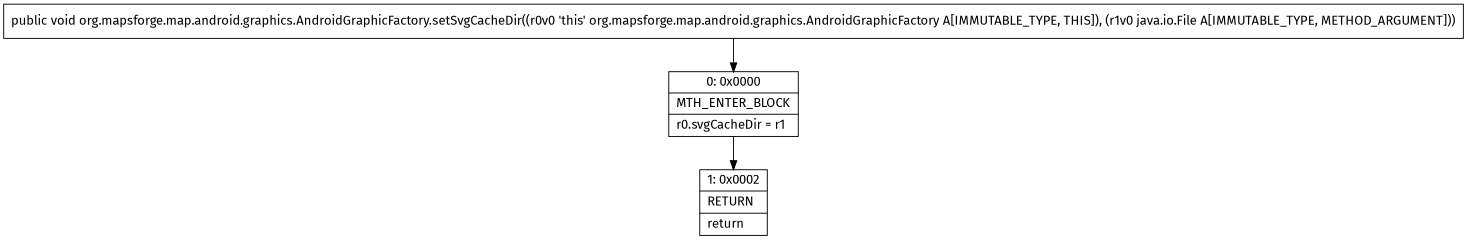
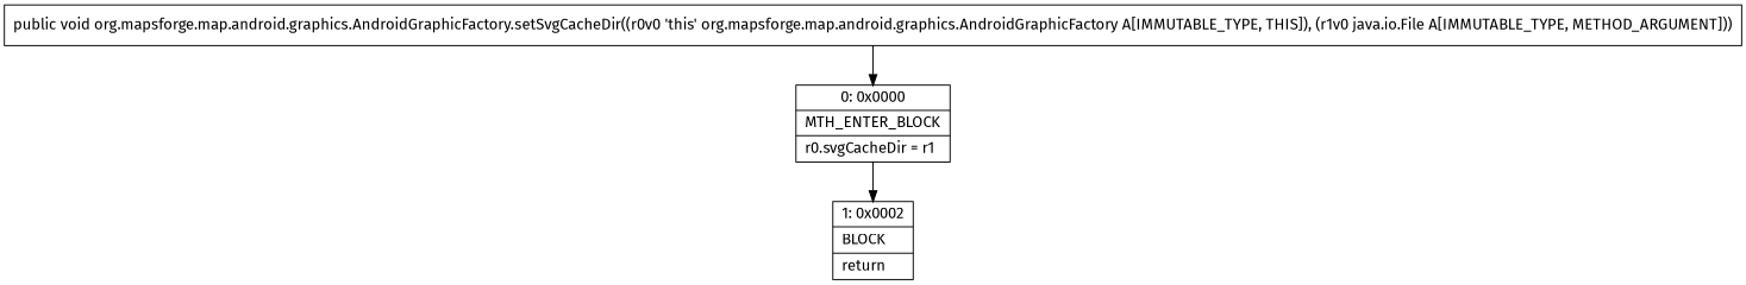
  digraph {
    fontname="Fira Sans"
    node [shape=record fontname="Fira Sans"]
    edge [fontname="Fira Sans"]
    n1 [label="{0\:\ 0x0000|MTH_ENTER_BLOCK\l|r0.svgCacheDir = r1\l}"]
-   n2 [label="{1\:\ 0x0002|RETURN\l|return\l}"]
+   n2 [label="{1\:\ 0x0002|BLOCK\l|return\l}"]
    n3 [label="{public void org.mapsforge.map.android.graphics.AndroidGraphicFactory.setSvgCacheDir((r0v0 'this' org.mapsforge.map.android.graphics.AndroidGraphicFactory A[IMMUTABLE_TYPE, THIS]), (r1v0 java.io.File A[IMMUTABLE_TYPE, METHOD_ARGUMENT])) }"]
    n1 -> n2
    n3 -> n1
  }
